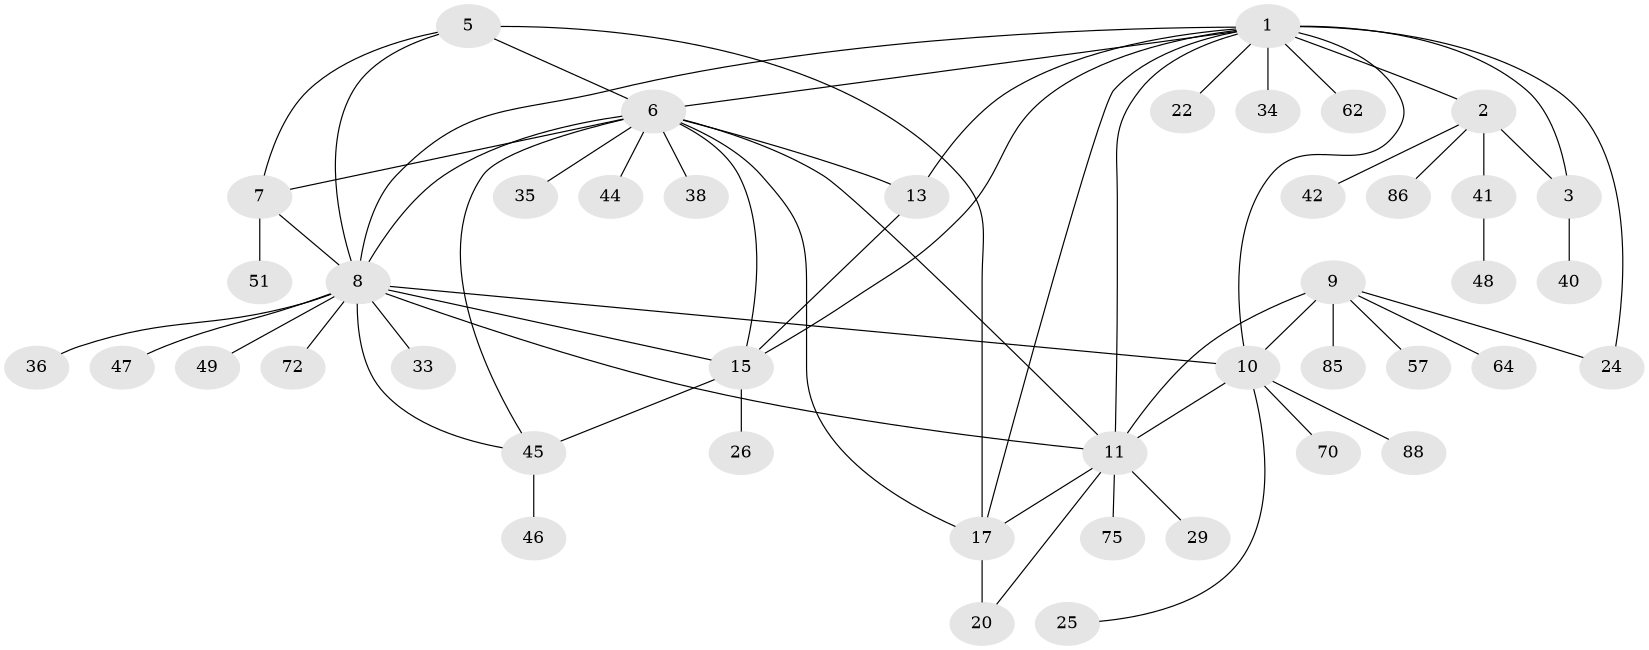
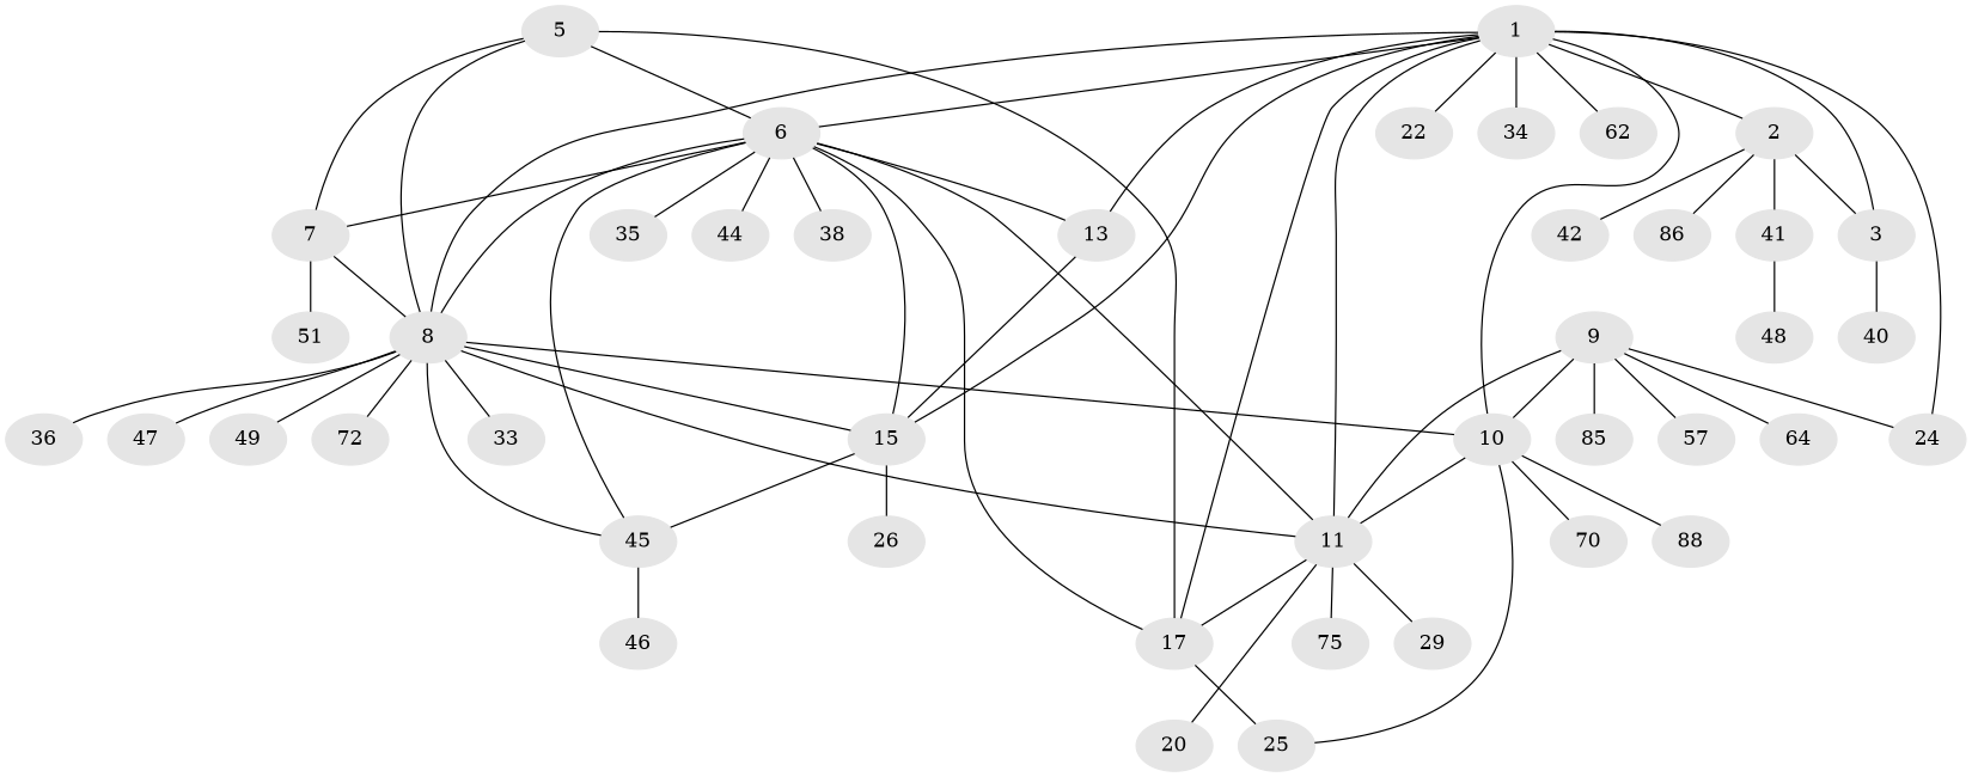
  graph {
    node [color=gray90 style=filled]
    1 [super="+14+4"]
    2
    3 [super="+38+27+82+61"]
    6 [super="+16"]
    8
    10 [super="+12"]
    11 [super="+19+74+71+30"]
    13 [super="+60+23"]
    15 [super="+32+54+78+59"]
    17 [super="+55+56+80+18"]
    22
    24
    34 [super="+52"]
    62
    41 [super="+69"]
    42
    86
    40
    7
    35
    44
    45 [super="+66+73"]
    n23 [label=38]
    33 [super="+77"]
    36
    47
    49
    72
    25
    70
    88
    20 [super="+50+81+67"]
    29 [super="+76+58+43"]
    75
    26
    48
    5
    51
    46
    9 [super="+39+21"]
    57
    64
    85
    1 -- 2 [weight=2]
    1 -- 3 [weight=3]
    1 -- 6
    1 -- 8
    1 -- 10
    1 -- 11 [weight=2]
    1 -- 13
    1 -- 15
    1 -- 17
    1 -- 22
    1 -- 24
    1 -- 34
    1 -- 62
    2 -- 3
    2 -- 41
    2 -- 42
    2 -- 86
    3 -- 40
    6 -- 8
    6 -- 11
    6 -- 13
    6 -- 15
    6 -- 17
    6 -- 7
    6 -- 35
    6 -- 44
    6 -- 45
    6 -- n23
    8 -- 10
    8 -- 11
    8 -- 15
    8 -- 45
    8 -- 33
    8 -- 36
    8 -- 47
    8 -- 49
    8 -- 72
    10 -- 11 [weight=2]
    10 -- 25
    10 -- 70
    10 -- 88
    11 -- 17 [weight=2]
    11 -- 20
    11 -- 29
    11 -- 75
    13 -- 15
    15 -- 45
    15 -- 26
-   17 -- 20 [weight=2]
+   17 -- 25 [weight=2]
    41 -- 48
    7 -- 8
    7 -- 51
    45 -- 46
    5 -- 6
    5 -- 8
    5 -- 17
    5 -- 7
    9 -- 10 [weight=2]
    9 -- 11
    9 -- 24
    9 -- 57
    9 -- 64
    9 -- 85
  }
